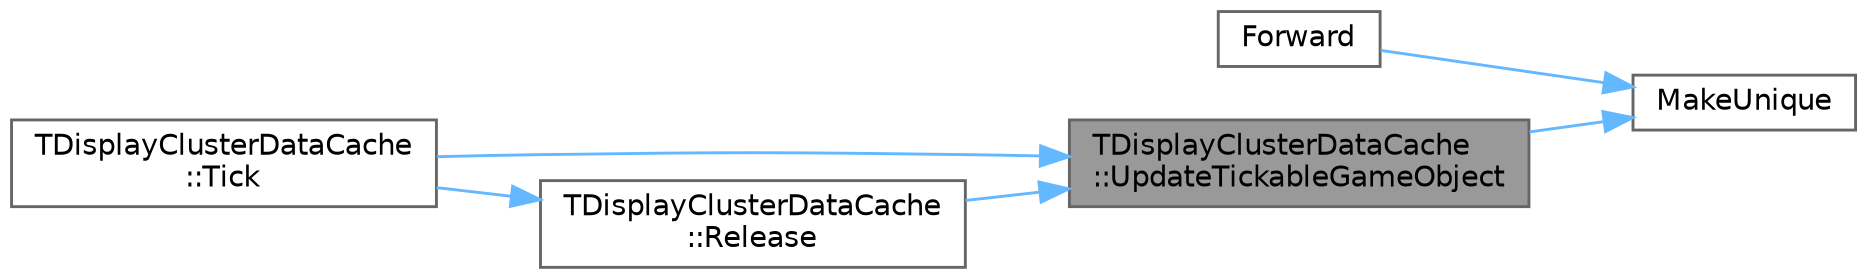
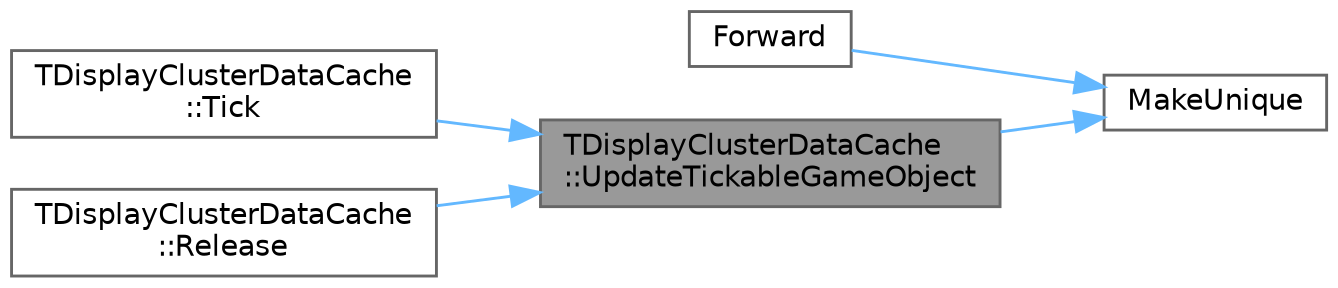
  digraph {
    rankdir=LR
    node [color=grey40 fillcolor=white fontname=Helvetica fontsize=10 shape=box style=filled]
    edge [color=steelblue1 fontname=Helvetica fontsize=10 labelfontname=Helvetica labelfontsize=10 style=solid]
    n1 [color=gray40 fillcolor=grey60 fontcolor=black height=0.2 label="TDisplayClusterDataCache\l::UpdateTickableGameObject" width=0.4]
    n2 [height=0.2 label=MakeUnique width=0.4]
    n3 [height=0.2 label="TDisplayClusterDataCache\l::Tick" width=0.4]
    n4 [height=0.2 label="TDisplayClusterDataCache\l::Release" width=0.4]
    n5 [height=0.2 label=Forward width=0.4]
    n1 -> n2
    n3 -> n1
-   n3 -> n4
    n4 -> n1
    n5 -> n2
  }
